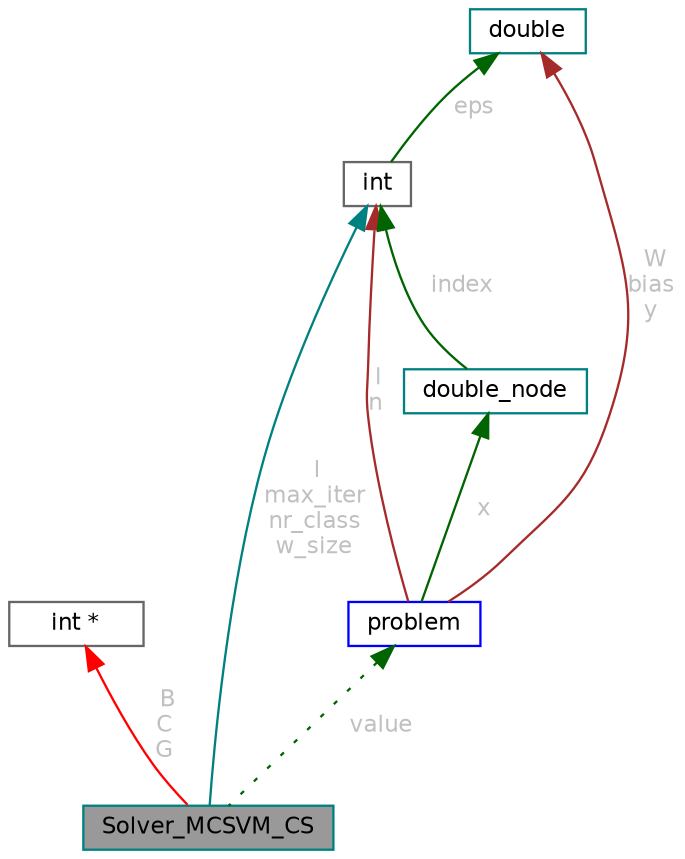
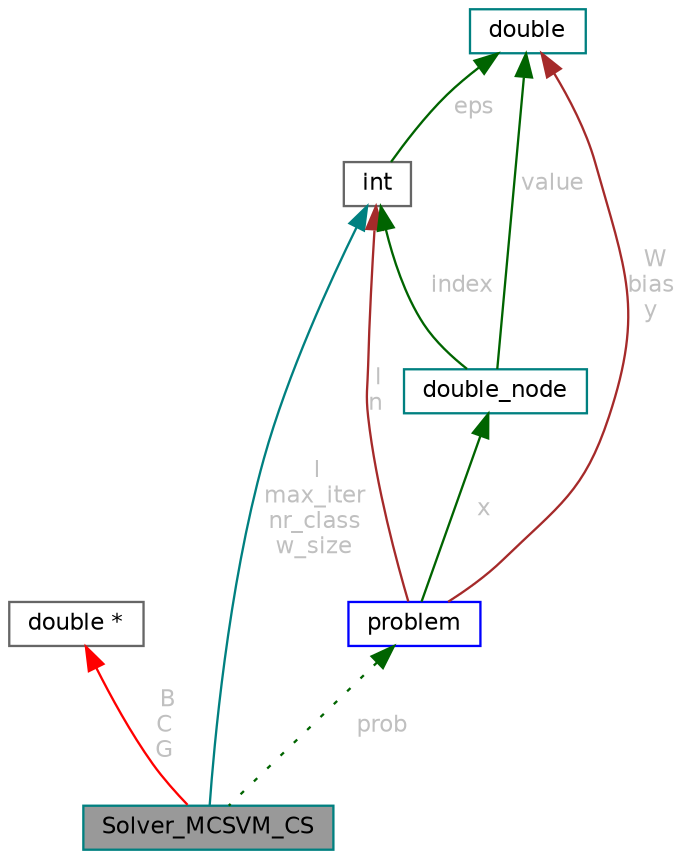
  digraph {
    node [color=teal fillcolor=white fontname=Helvetica fontsize=10 shape=box style=filled]
    edge [color=darkgreen dir=back fontcolor=grey fontname=Helvetica fontsize=10 labelfontname=Helvetica labelfontsize=10 style=solid]
    n1 [fillcolor=grey60 fontcolor=black height=0.2 label=Solver_MCSVM_CS width=0.4]
-   n2 [color=gray40 height=0.2 label="int *" width=0.4]
+   n2 [color=gray40 height=0.2 label="double *" width=0.4]
    n3 [color=gray40 height=0.2 label=int width=0.4]
    n4 [color=blue height=0.2 label=problem width=0.4]
    n5 [height=0.2 label=double_node width=0.4]
    n6 [height=0.2 label=double width=0.4]
    n2 -> n1 [color=red label=" B\nC\nG"]
    n3 -> n1 [color=teal label=" l\nmax_iter\nnr_class\nw_size"]
    n3 -> n4 [color=brown label=" l\nn"]
    n3 -> n5 [label=" index"]
-   n4 -> n1 [label=" value" style=dotted]
+   n4 -> n1 [label=" prob" style=dotted]
    n5 -> n4 [label=" x"]
    n6 -> n3 [label=" eps"]
    n6 -> n4 [color=brown label=" W\nbias\ny"]
+   n6 -> n5 [label=" value"]
  }
